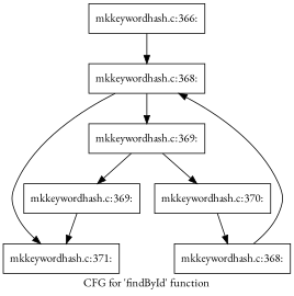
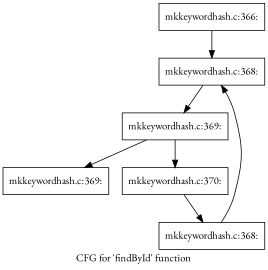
  digraph {
    label="CFG for 'findById' function"
    fontname="EB Garamond"
    node [shape=record fontname="EB Garamond"]
    edge [fontname="EB Garamond"]
    n1 [label="{mkkeywordhash.c:366:}"]
    n2 [label="{mkkeywordhash.c:368:}"]
    n3 [label="{mkkeywordhash.c:369:}"]
-   n4 [label="{mkkeywordhash.c:371:}"]
    n5 [label="{mkkeywordhash.c:369:}"]
    n6 [label="{mkkeywordhash.c:370:}"]
    n7 [label="{mkkeywordhash.c:368:}"]
    n1 -> n2
    n2 -> n3
-   n2 -> n4
    n3 -> n5
    n3 -> n6
-   n5 -> n4
    n6 -> n7
    n7 -> n2
  }
